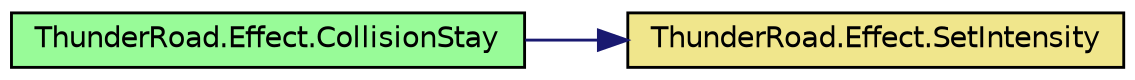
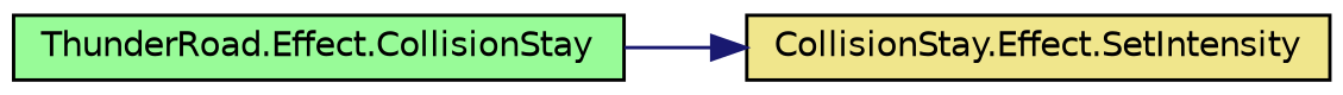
  digraph {
    rankdir=LR
    node [color=black fontname=Helvetica fontsize=10 shape=record style=filled]
    n1 [fillcolor=palegreen fontcolor=black height=0.2 label="ThunderRoad.Effect.CollisionStay" width=0.4]
-   n2 [fillcolor=khaki height=0.2 label="ThunderRoad.Effect.SetIntensity" width=0.4]
+   n2 [fillcolor=khaki height=0.2 label="CollisionStay.Effect.SetIntensity" width=0.4]
    n1 -> n2 [color=midnightblue fontname=Helvetica fontsize=10 labelfontname=Helvetica labelfontsize=10 style=solid]
  }
